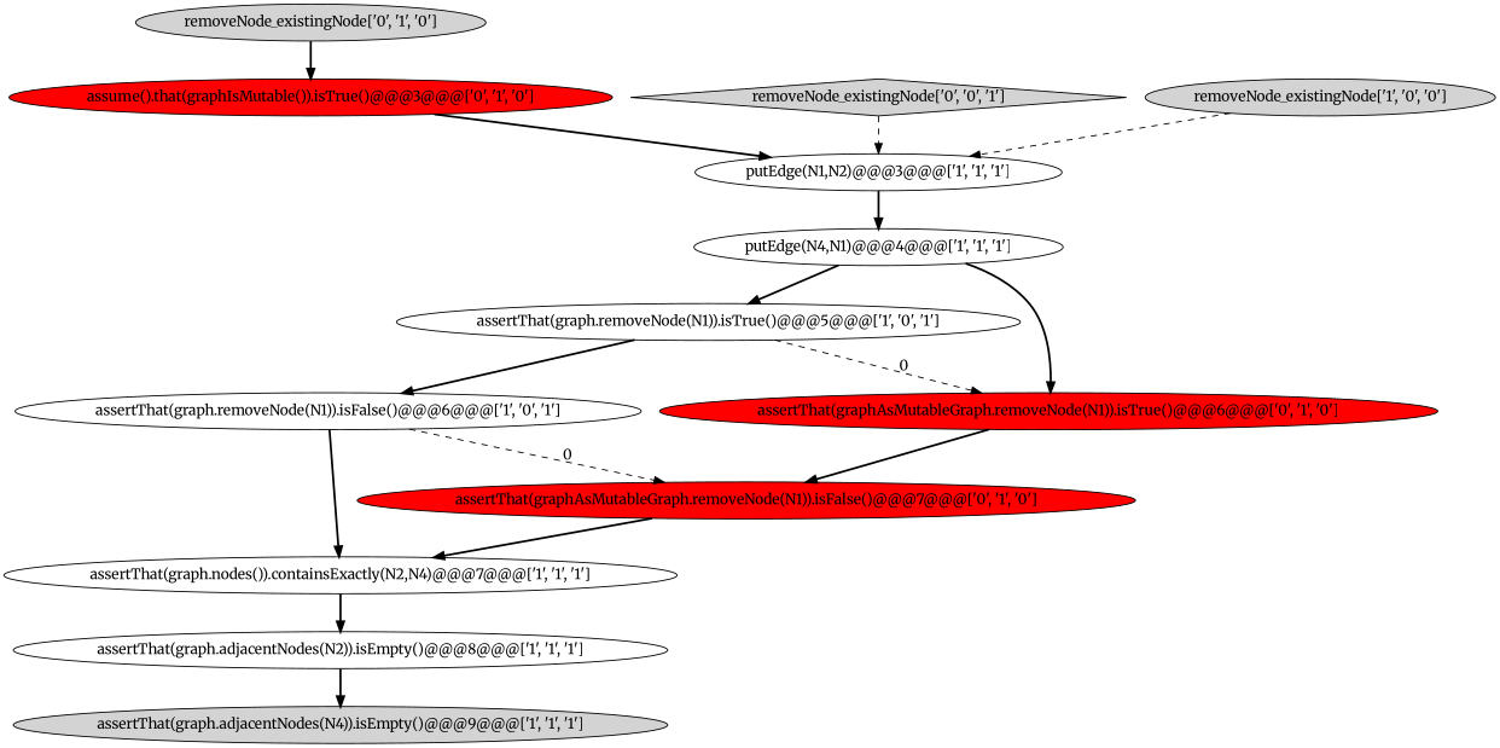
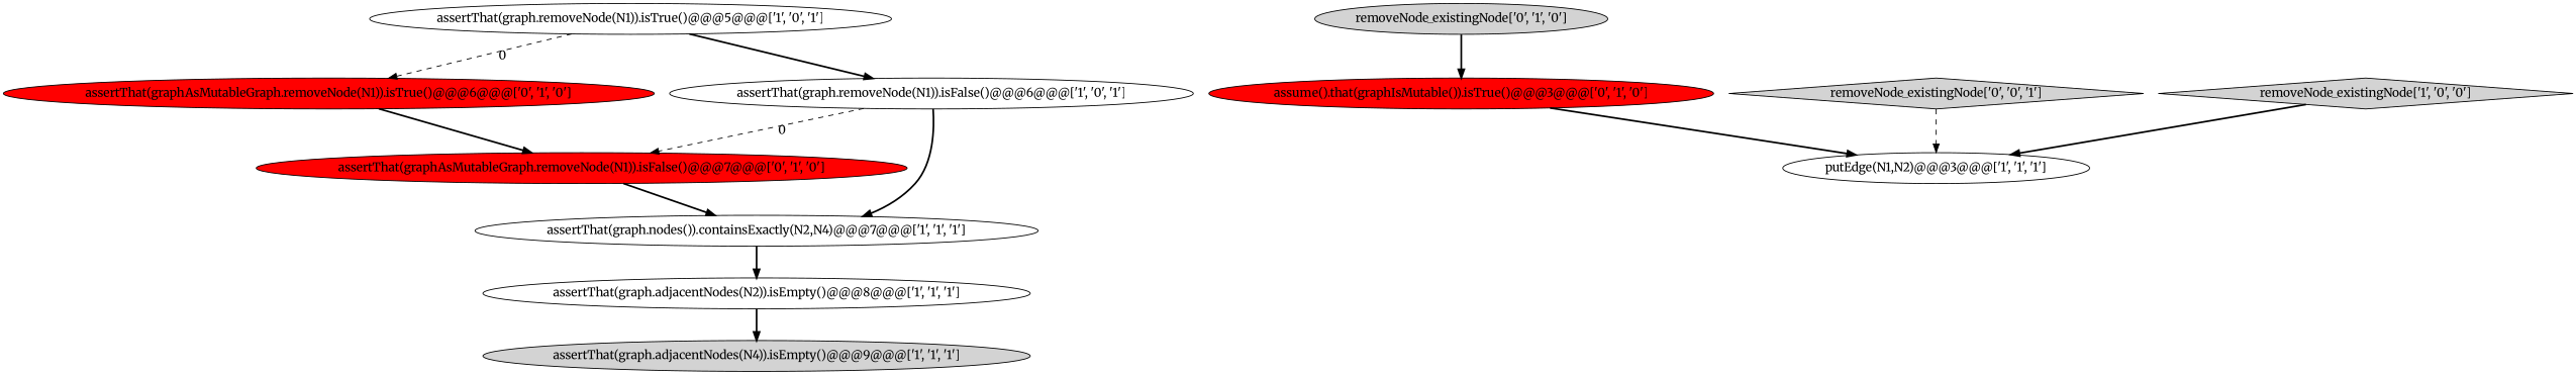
  digraph {
    fontname=Merriweather
    node [fillcolor=white fontname=Merriweather shape=ellipse style=filled]
    edge [fontname=Merriweather style=bold]
-   n1 [label="putEdge(N4,N1)@@@4@@@['1', '1', '1']"]
    n2 [label="assertThat(graph.removeNode(N1)).isTrue()@@@5@@@['1', '0', '1']"]
    n3 [fillcolor=red label="assertThat(graphAsMutableGraph.removeNode(N1)).isTrue()@@@6@@@['0', '1', '0']"]
    n4 [label="assertThat(graph.removeNode(N1)).isFalse()@@@6@@@['1', '0', '1']"]
    n5 [fillcolor=red label="assertThat(graphAsMutableGraph.removeNode(N1)).isFalse()@@@7@@@['0', '1', '0']"]
    n6 [label="assertThat(graph.adjacentNodes(N2)).isEmpty()@@@8@@@['1', '1', '1']"]
    n7 [fillcolor=lightgray label="assertThat(graph.adjacentNodes(N4)).isEmpty()@@@9@@@['1', '1', '1']"]
    n8 [label="assertThat(graph.nodes()).containsExactly(N2,N4)@@@7@@@['1', '1', '1']"]
    n9 [label="putEdge(N1,N2)@@@3@@@['1', '1', '1']"]
    n10 [fillcolor=lightgray label="removeNode_existingNode['0', '1', '0']"]
    n11 [fillcolor=red label="assume().that(graphIsMutable()).isTrue()@@@3@@@['0', '1', '0']"]
    n12 [fillcolor=lightgray label="removeNode_existingNode['0', '0', '1']" shape=diamond]
-   n13 [fillcolor=lightgray label="removeNode_existingNode['1', '0', '0']"]
-   n1 -> n2
-   n1 -> n3
+   n13 [fillcolor=lightgray label="removeNode_existingNode['1', '0', '0']" shape=diamond]
    n2 -> n3 [label=0 style=dashed]
    n2 -> n4
    n3 -> n5
    n4 -> n5 [label=0 style=dashed]
    n4 -> n8
    n5 -> n8
    n6 -> n7
    n8 -> n6
-   n9 -> n1
    n10 -> n11
    n11 -> n9
    n12 -> n9 [style=dashed]
-   n13 -> n9 [style=dashed]
+   n13 -> n9
  }
